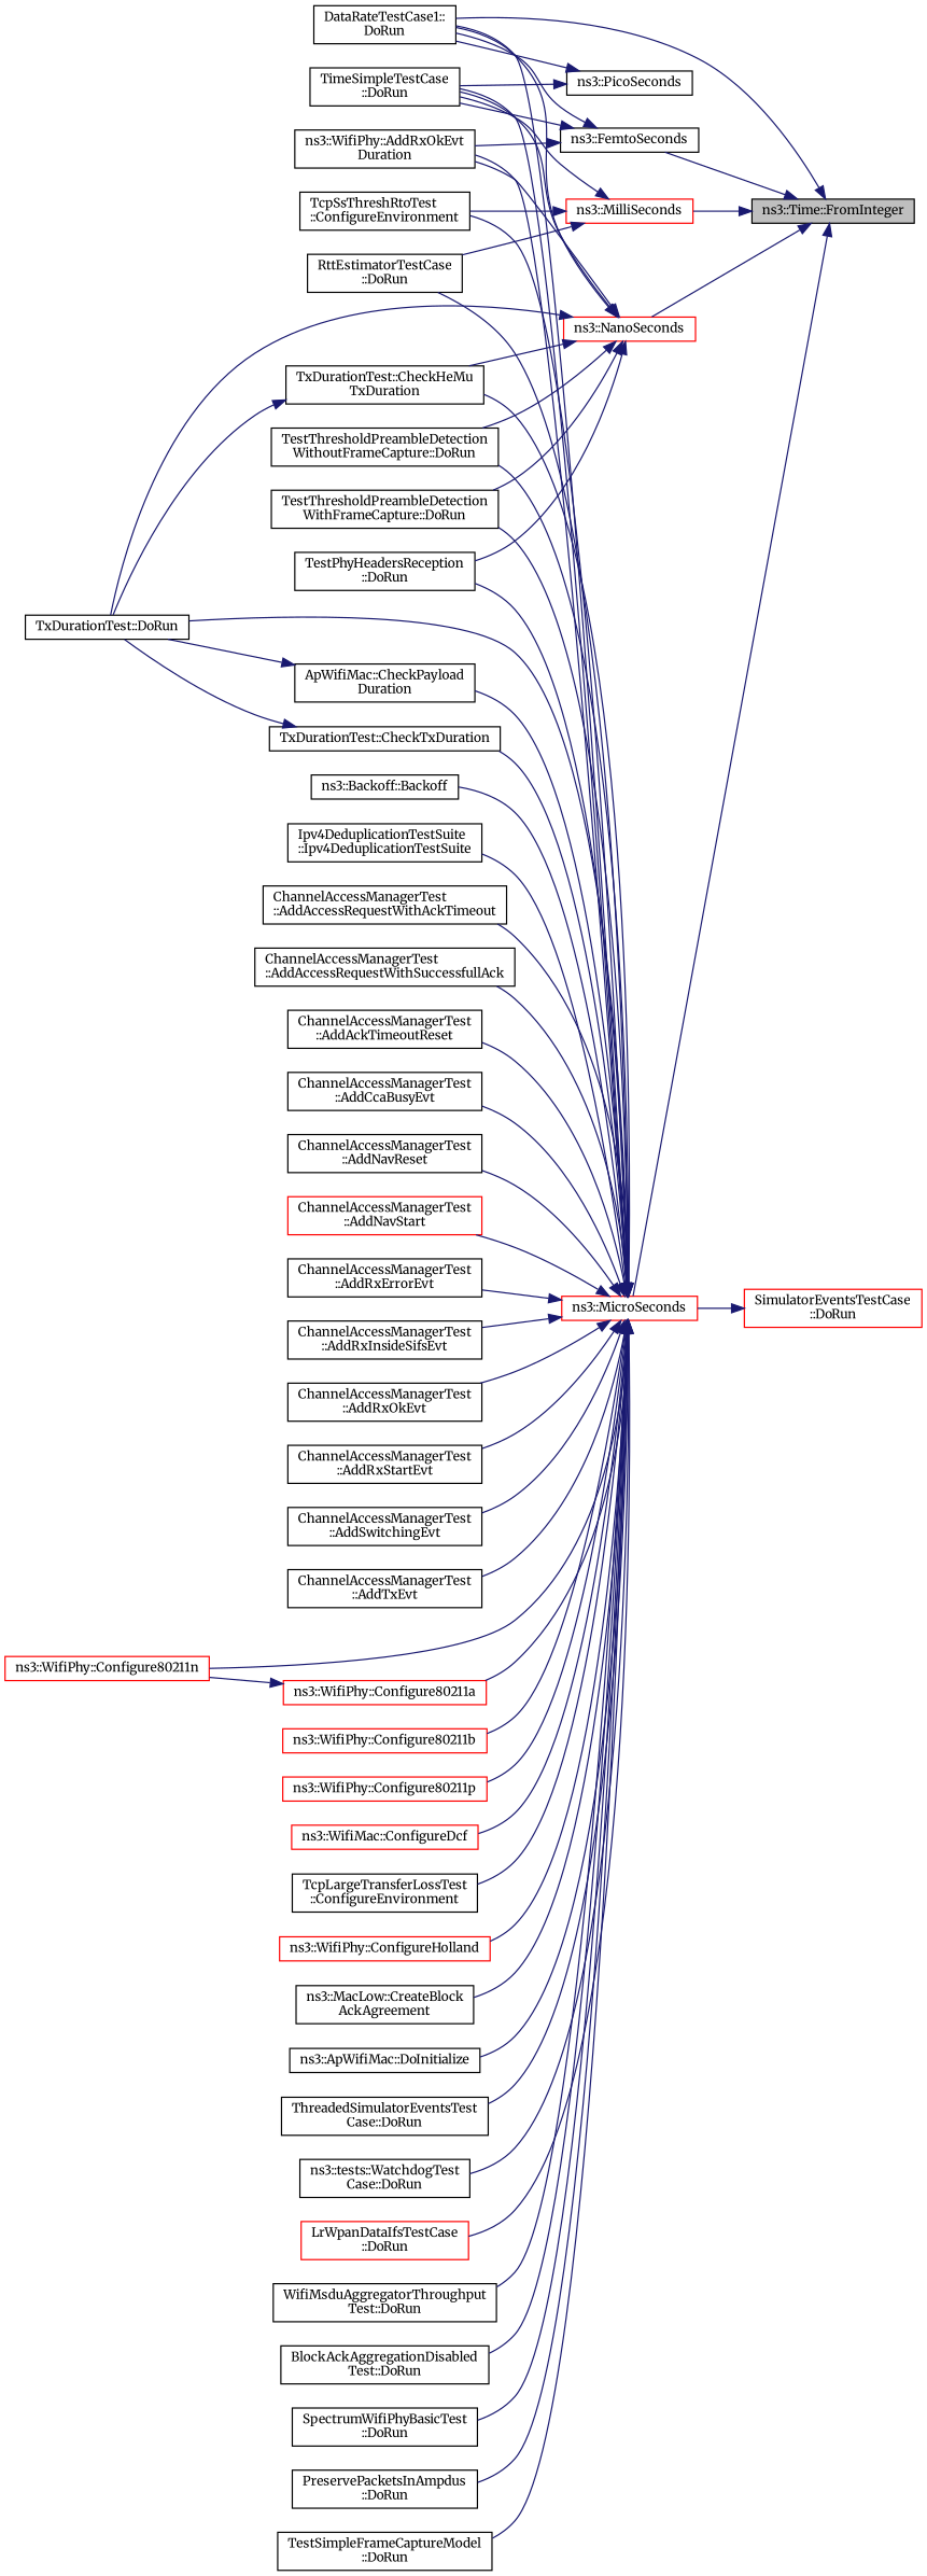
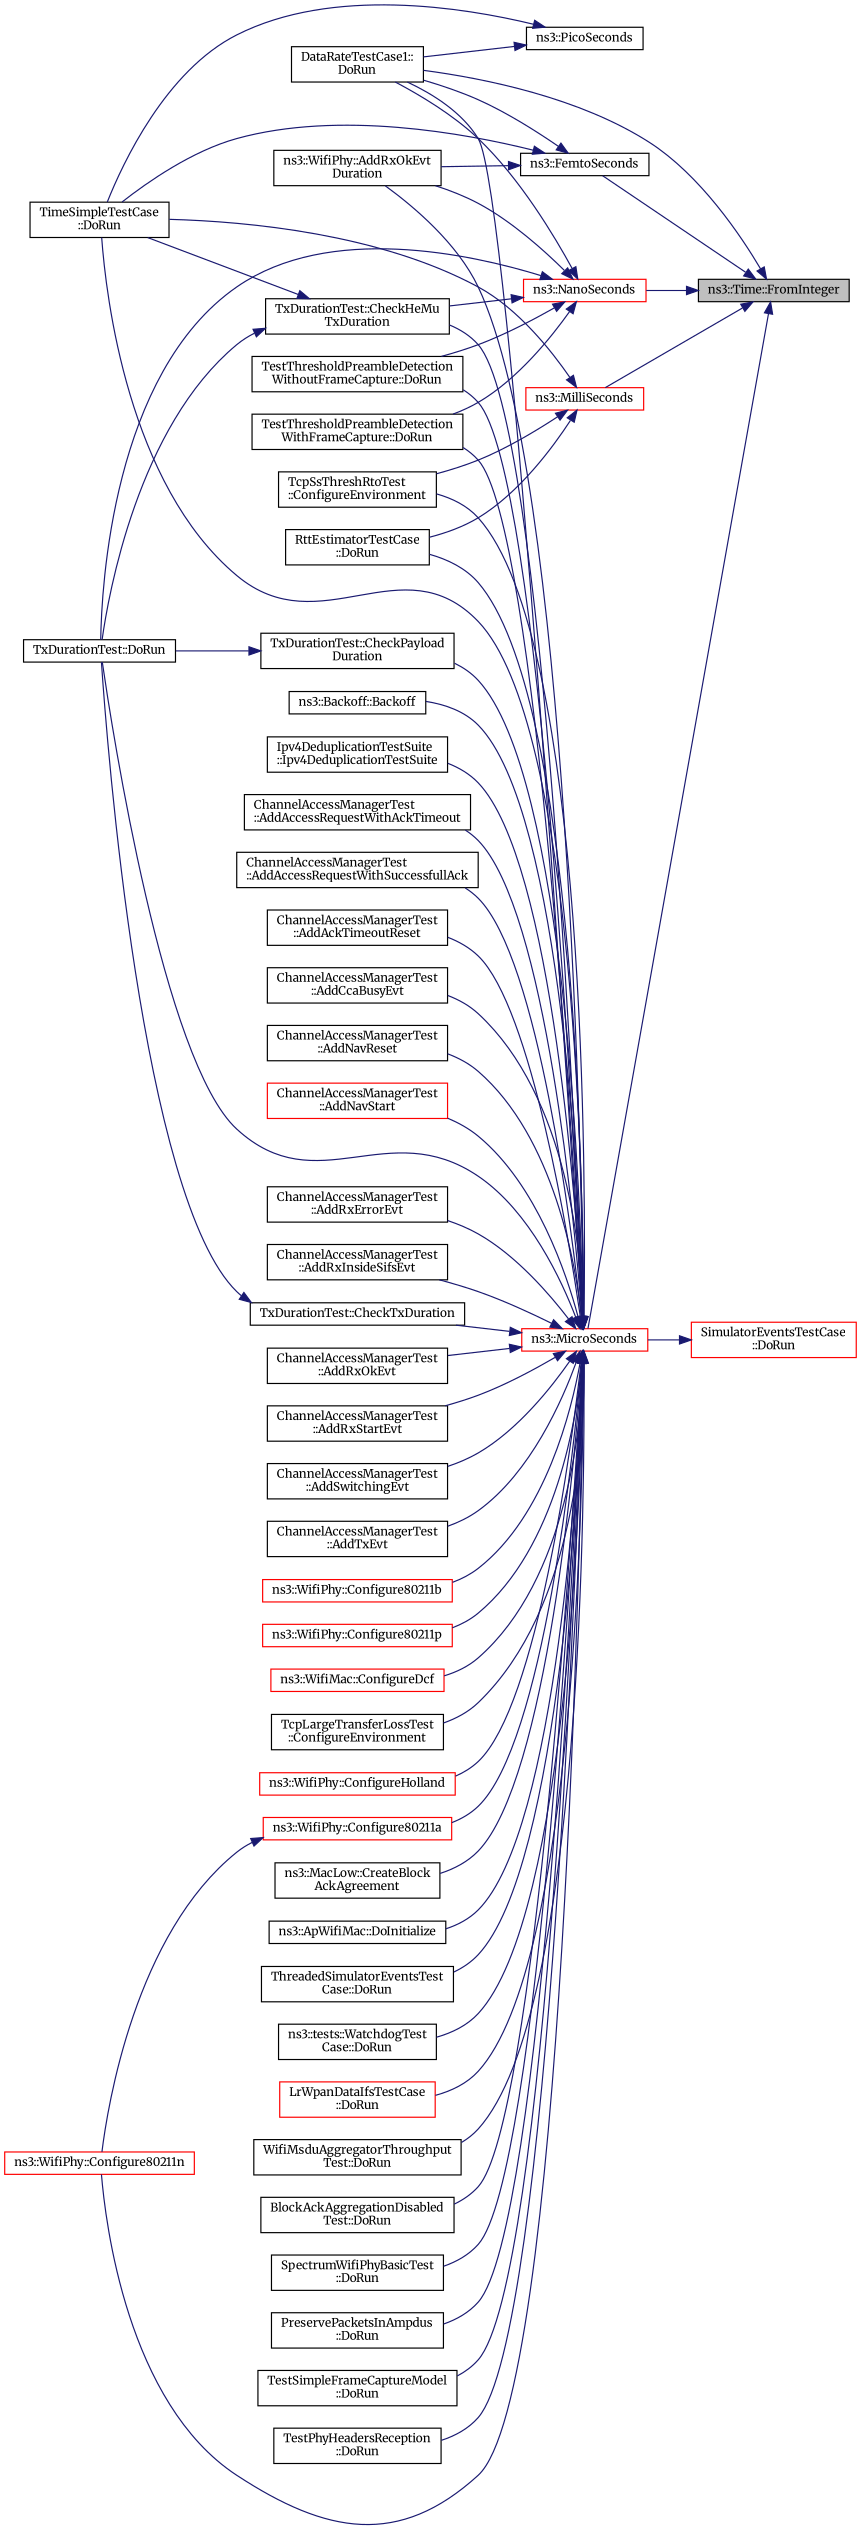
  digraph {
    fontname=Merriweather
    rankdir=RL
    node [color=black fillcolor=white fontname=Merriweather fontsize=10 shape=record style=filled]
    edge [color=midnightblue dir=back fontname=Merriweather fontsize=10 labelfontname=Helvetica labelfontsize=10 style=solid]
    n1 [fillcolor=grey75 fontcolor=black height=0.2 label="ns3::Time::FromInteger" width=0.4]
    n2 [height=0.2 label="ns3::FemtoSeconds" width=0.4]
    n3 [color=red height=0.2 label="ns3::MicroSeconds" width=0.4]
    n4 [color=red height=0.2 label="ns3::MilliSeconds" width=0.4]
    n5 [color=red height=0.2 label="ns3::NanoSeconds" width=0.4]
    n6 [height=0.2 label="DataRateTestCase1::\lDoRun" width=0.4]
    n7 [height=0.2 label="TimeSimpleTestCase\l::DoRun" width=0.4]
    n8 [height=0.2 label="ns3::WifiPhy::AddRxOkEvt\lDuration" width=0.4]
    n9 [height=0.2 label="ns3::Backoff::Backoff" width=0.4]
    n10 [height=0.2 label="Ipv4DeduplicationTestSuite\l::Ipv4DeduplicationTestSuite" width=0.4]
    n11 [height=0.2 label="ChannelAccessManagerTest\l::AddAccessRequestWithAckTimeout" width=0.4]
    n12 [height=0.2 label="ChannelAccessManagerTest\l::AddAccessRequestWithSuccessfullAck" width=0.4]
    n13 [height=0.2 label="ChannelAccessManagerTest\l::AddAckTimeoutReset" width=0.4]
    n14 [height=0.2 label="ChannelAccessManagerTest\l::AddCcaBusyEvt" width=0.4]
    n15 [height=0.2 label="ChannelAccessManagerTest\l::AddNavReset" width=0.4]
    n16 [color=red height=0.2 label="ChannelAccessManagerTest\l::AddNavStart" width=0.4]
    n17 [height=0.2 label="ChannelAccessManagerTest\l::AddRxErrorEvt" width=0.4]
    n18 [height=0.2 label="ChannelAccessManagerTest\l::AddRxInsideSifsEvt" width=0.4]
    n19 [height=0.2 label="ChannelAccessManagerTest\l::AddRxOkEvt" width=0.4]
    n20 [height=0.2 label="ChannelAccessManagerTest\l::AddRxStartEvt" width=0.4]
    n21 [height=0.2 label="ChannelAccessManagerTest\l::AddSwitchingEvt" width=0.4]
    n22 [height=0.2 label="ChannelAccessManagerTest\l::AddTxEvt" width=0.4]
    n23 [height=0.2 label="TxDurationTest::CheckHeMu\lTxDuration" width=0.4]
    n24 [height=0.2 label="TxDurationTest::DoRun" width=0.4]
-   n25 [height=0.2 label="ApWifiMac::CheckPayload\lDuration" width=0.4]
+   n25 [height=0.2 label="TxDurationTest::CheckPayload\lDuration" width=0.4]
    n26 [height=0.2 label="TxDurationTest::CheckTxDuration" width=0.4]
    n27 [color=red height=0.2 label="ns3::WifiPhy::Configure80211a" width=0.4]
    n28 [color=red height=0.2 label="ns3::WifiPhy::Configure80211n" width=0.4]
    n29 [color=red height=0.2 label="ns3::WifiPhy::Configure80211b" width=0.4]
    n30 [color=red height=0.2 label="ns3::WifiPhy::Configure80211p" width=0.4]
    n31 [color=red height=0.2 label="ns3::WifiMac::ConfigureDcf" width=0.4]
    n32 [height=0.2 label="TcpSsThreshRtoTest\l::ConfigureEnvironment" width=0.4]
    n33 [height=0.2 label="TcpLargeTransferLossTest\l::ConfigureEnvironment" width=0.4]
    n34 [color=red height=0.2 label="ns3::WifiPhy::ConfigureHolland" width=0.4]
    n35 [height=0.2 label="ns3::MacLow::CreateBlock\lAckAgreement" width=0.4]
    n36 [height=0.2 label="ns3::ApWifiMac::DoInitialize" width=0.4]
    n37 [height=0.2 label="ThreadedSimulatorEventsTest\lCase::DoRun" width=0.4]
    n38 [height=0.2 label="ns3::tests::WatchdogTest\lCase::DoRun" width=0.4]
    n39 [height=0.2 label="RttEstimatorTestCase\l::DoRun" width=0.4]
    n40 [color=red height=0.2 label="LrWpanDataIfsTestCase\l::DoRun" width=0.4]
    n41 [height=0.2 label="WifiMsduAggregatorThroughput\lTest::DoRun" width=0.4]
    n42 [height=0.2 label="BlockAckAggregationDisabled\lTest::DoRun" width=0.4]
    n43 [height=0.2 label="SpectrumWifiPhyBasicTest\l::DoRun" width=0.4]
    n44 [height=0.2 label="PreservePacketsInAmpdus\l::DoRun" width=0.4]
    n45 [height=0.2 label="TestThresholdPreambleDetection\lWithoutFrameCapture::DoRun" width=0.4]
    n46 [height=0.2 label="TestThresholdPreambleDetection\lWithFrameCapture::DoRun" width=0.4]
    n47 [height=0.2 label="TestSimpleFrameCaptureModel\l::DoRun" width=0.4]
    n48 [height=0.2 label="TestPhyHeadersReception\l::DoRun" width=0.4]
    n49 [height=0.2 label="ns3::PicoSeconds" width=0.4]
    n50 [color=red height=0.2 label="SimulatorEventsTestCase\l::DoRun" width=0.4]
    n1 -> n2
    n1 -> n3
    n1 -> n4
    n1 -> n5
    n1 -> n6
    n2 -> n6
    n2 -> n7
    n2 -> n8
    n3 -> n6
    n3 -> n7
    n3 -> n8
    n3 -> n9
    n3 -> n10
    n3 -> n11
    n3 -> n12
    n3 -> n13
    n3 -> n14
    n3 -> n15
    n3 -> n16
    n3 -> n17
    n3 -> n18
    n3 -> n19
    n3 -> n20
    n3 -> n21
    n3 -> n22
    n3 -> n23
    n3 -> n24
    n3 -> n25
    n3 -> n26
    n3 -> n27
    n3 -> n28
    n3 -> n29
    n3 -> n30
    n3 -> n31
    n3 -> n32
    n3 -> n33
    n3 -> n34
    n3 -> n35
    n3 -> n36
    n3 -> n37
    n3 -> n38
    n3 -> n39
    n3 -> n40
    n3 -> n41
    n3 -> n42
    n3 -> n43
    n3 -> n44
    n3 -> n45
    n3 -> n46
    n3 -> n47
    n3 -> n48
    n4 -> n7
    n4 -> n32
    n4 -> n39
    n5 -> n6
-   n5 -> n7
+   n23 -> n7
    n5 -> n8
    n5 -> n23
    n5 -> n24
    n5 -> n45
    n5 -> n46
-   n5 -> n48
    n23 -> n24
    n25 -> n24
    n26 -> n24
    n27 -> n28
    n49 -> n6
    n49 -> n7
    n50 -> n3
  }
